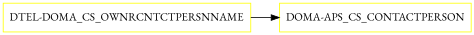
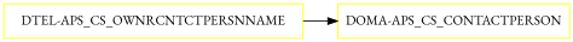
  digraph {
    rankdir=LR
    fontname="EB Garamond"
    node [color=yellow shape=box fontname="EB Garamond"]
-   "DTEL-APS_CS_OWNRCNTCTPERSNNAME" [label="DTEL-DOMA_CS_OWNRCNTCTPERSNNAME"]
+   "DTEL-APS_CS_OWNRCNTCTPERSNNAME"
    "DOMA-APS_CS_CONTACTPERSON"
    "DTEL-APS_CS_OWNRCNTCTPERSNNAME" -> "DOMA-APS_CS_CONTACTPERSON" [fontname="EB Garamond"]
  }
